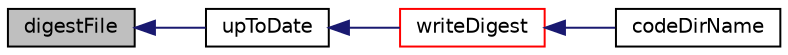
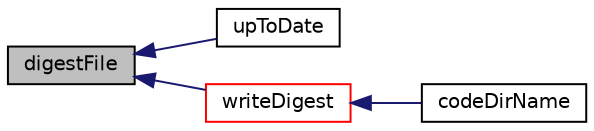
  digraph {
    rankdir=LR
    node [color=black fontname=Helvetica fontsize=10 shape=record]
    edge [color=midnightblue dir=back fontname=Helvetica fontsize=10 labelfontname=Helvetica labelfontsize=10 style=solid]
    n1 [fillcolor=grey75 fontcolor=black height=0.2 label=digestFile style=filled width=0.4]
    n2 [height=0.2 label=upToDate width=0.4]
    n3 [color=red height=0.2 label=writeDigest width=0.4]
    n4 [height=0.2 label=codeDirName width=0.4]
    n1 -> n2
-   n2 -> n3
+   n1 -> n3
    n3 -> n4
  }
